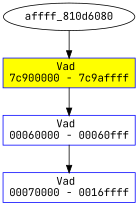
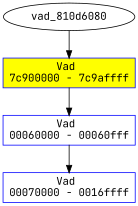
  digraph {
    rankdir=TB
    fontname="JetBrains Mono"
    node [color=blue fillcolor=white shape=record style=filled fontname="JetBrains Mono"]
    edge [fontname="JetBrains Mono"]
    n1 [fillcolor=yellow label="{ Vad \n7c900000 - 7c9affff }"]
-   vad_810d6080 [label=affff_810d6080 color="" fillcolor="" shape="" style=""]
+   vad_810d6080 [color="" fillcolor="" shape="" style=""]
    n3 [label="{ Vad \n00060000 - 00060fff }"]
    n4 [label="{ Vad \n00070000 - 0016ffff }"]
    n1 -> n3
    vad_810d6080 -> n1
    n3 -> n4
  }
